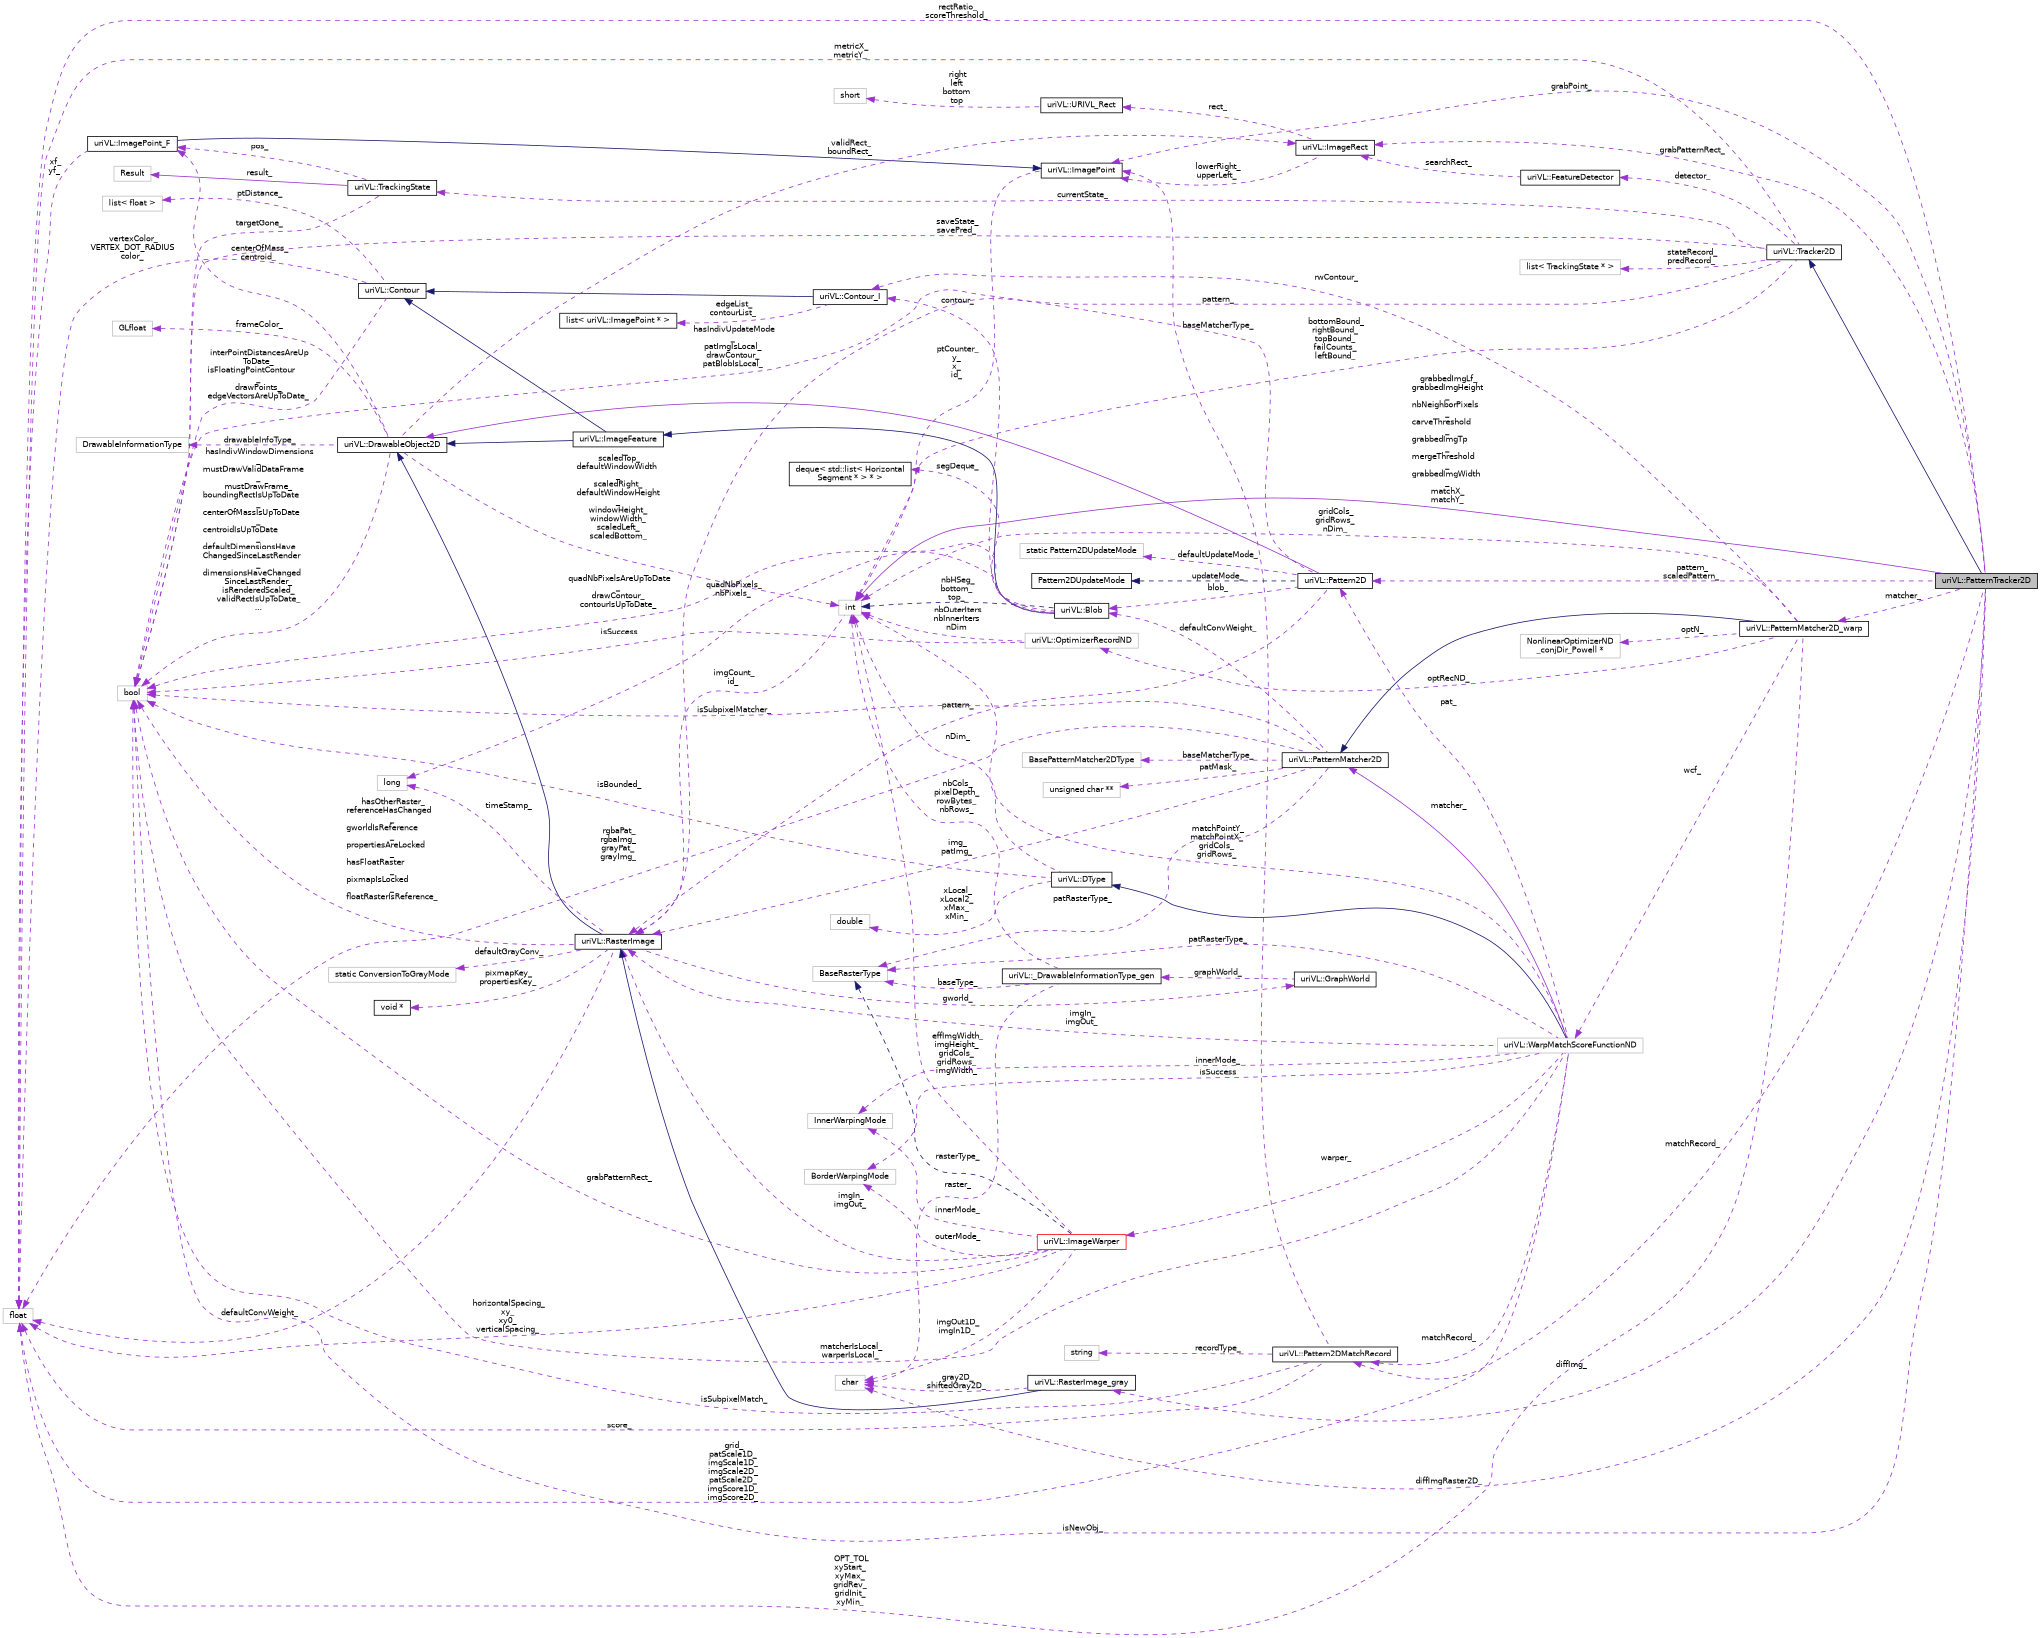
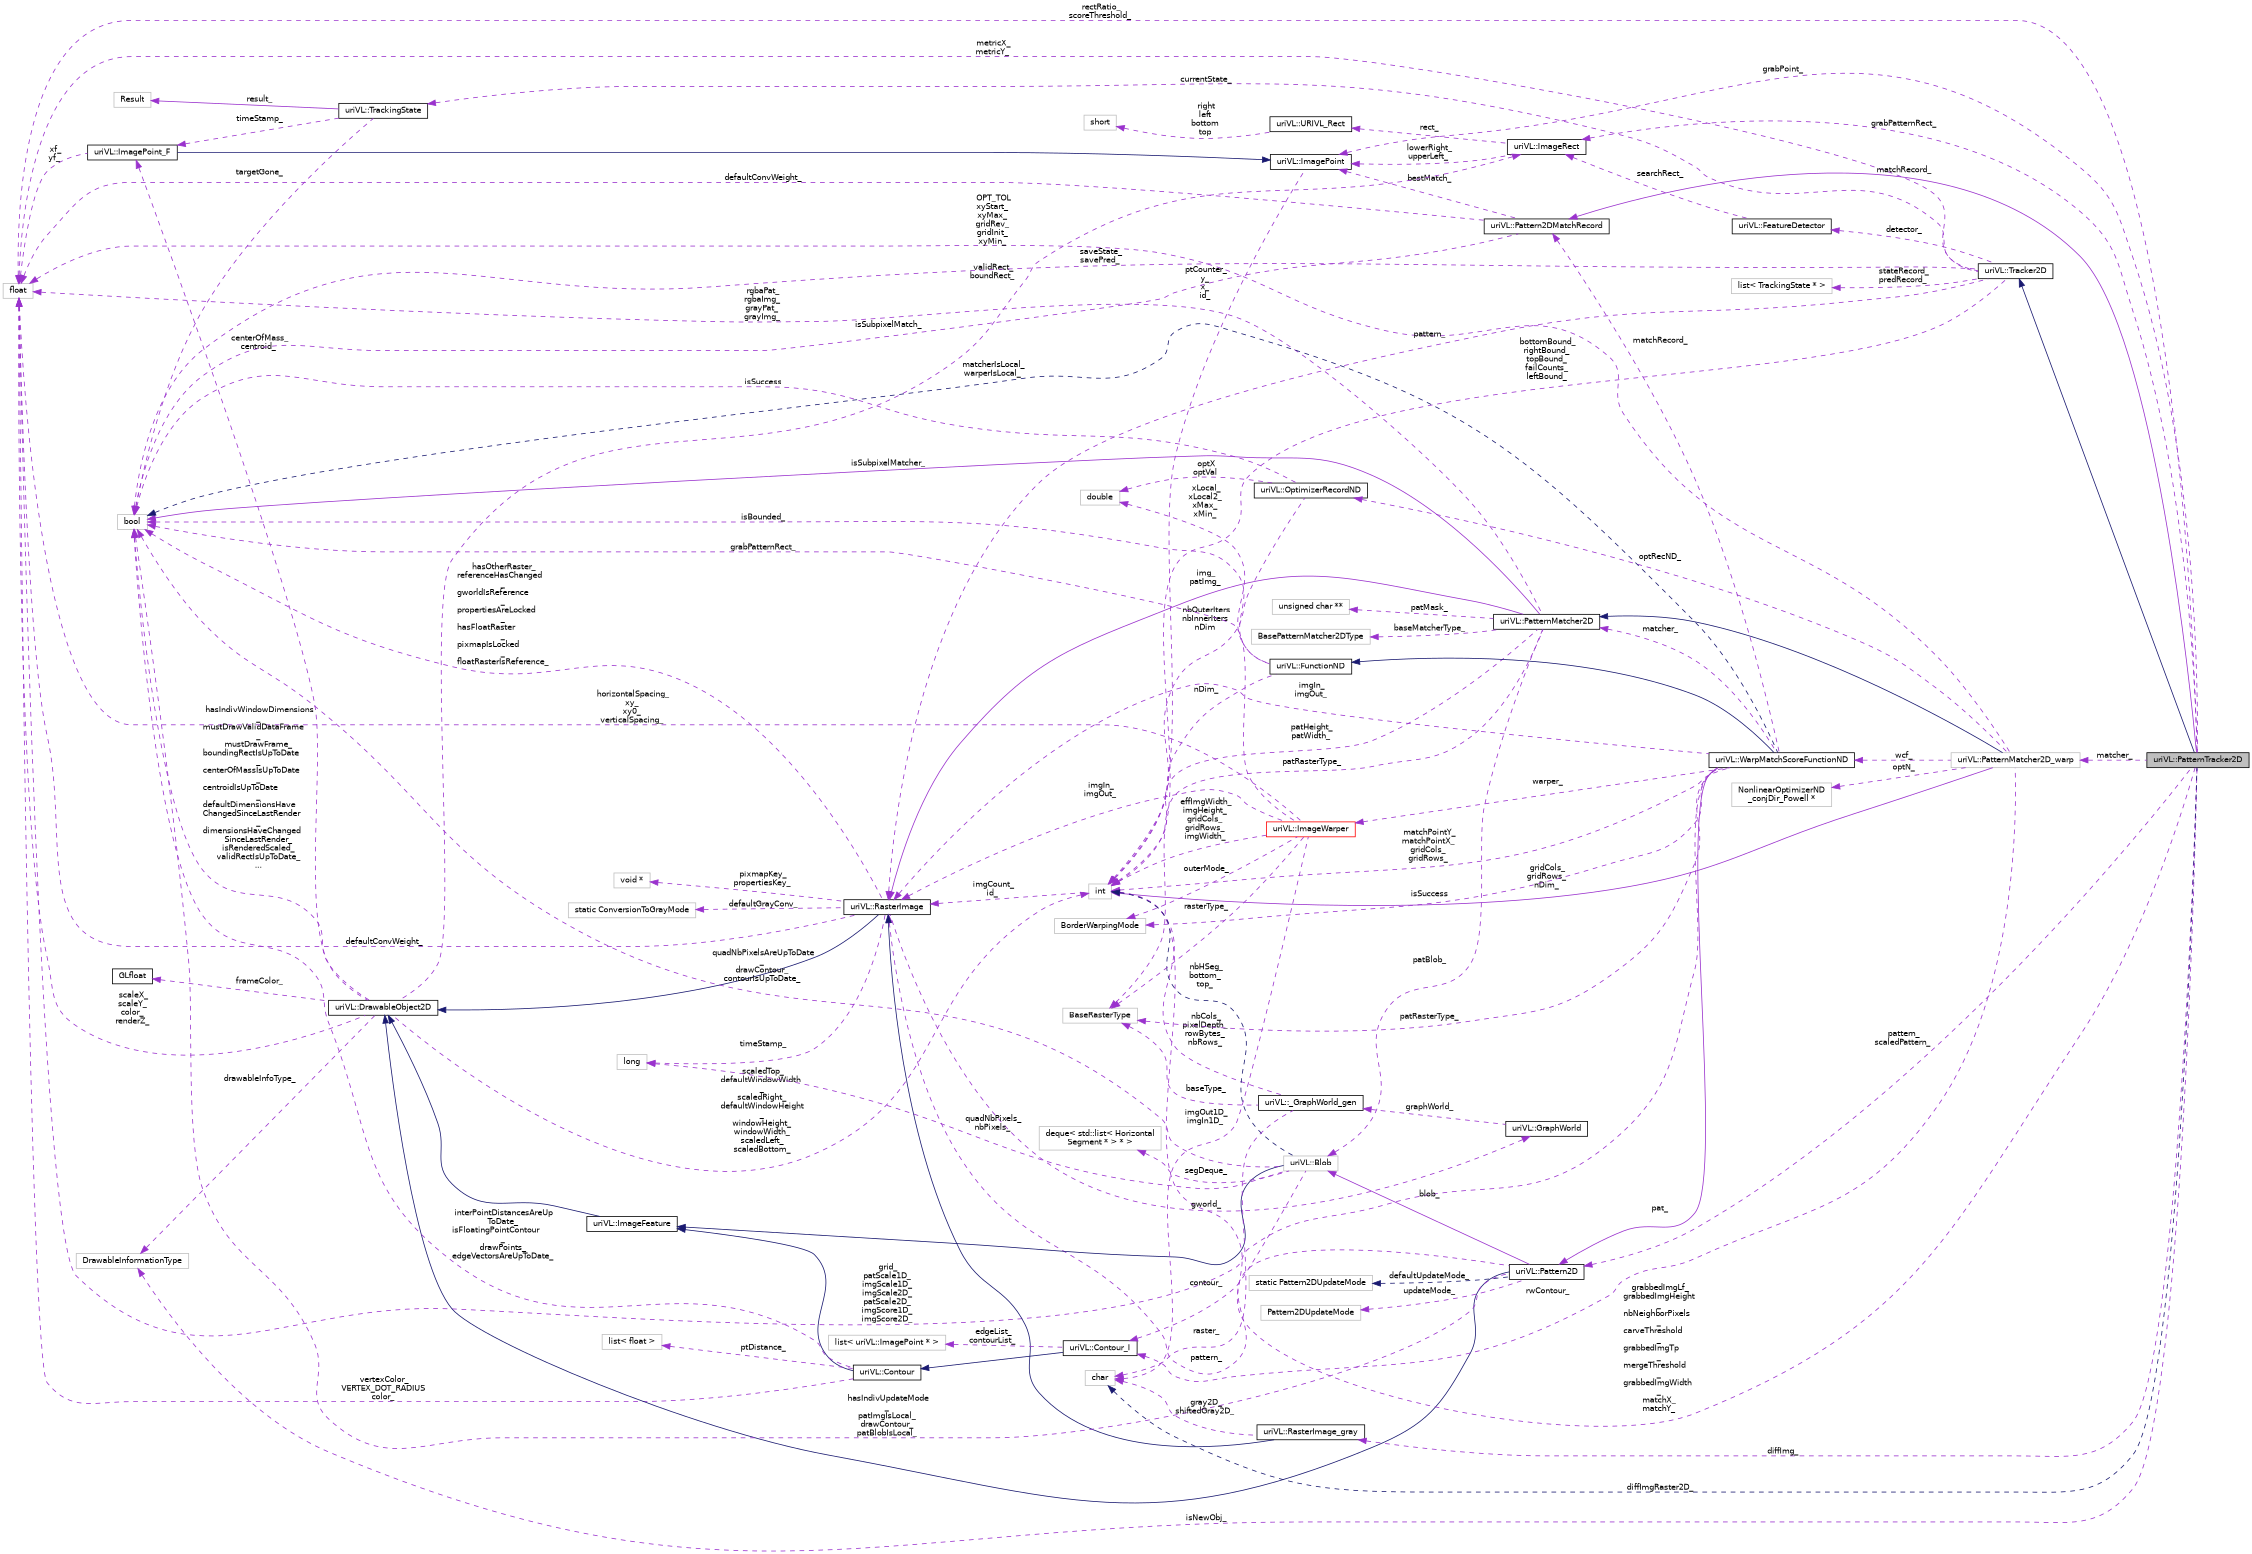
  digraph {
    rankdir=LR
    node [color=grey75 fillcolor=white fontname=Helvetica fontsize=10 shape=record style=filled]
    edge [color=darkorchid3 dir=back fontname=Helvetica fontsize=10 labelfontname=Helvetica labelfontsize=10 style=dashed]
    n1 [color=black fillcolor=grey75 fontcolor=black height=0.2 label="uriVL::PatternTracker2D" width=0.4]
    n2 [color=black height=0.2 label="uriVL::Tracker2D" width=0.4]
    n3 [height=0.2 label="list\< TrackingState * \>" width=0.4]
    n4 [height=0.2 label=float width=0.4]
    n5 [color=black height=0.2 label="uriVL::ImagePoint_F" width=0.4]
    n6 [color=black height=0.2 label="uriVL::RasterImage" width=0.4]
    n7 [color=black height=0.2 label="uriVL::DrawableObject2D" width=0.4]
-   n8 [color=black height=0.2 label="uriVL::PatternMatcher2D_warp" width=0.4]
+   n8 [height=0.2 label="uriVL::PatternMatcher2D_warp" width=0.4]
    n9 [color=black height=0.2 label="uriVL::PatternMatcher2D" width=0.4]
    n10 [color=black height=0.2 label="uriVL::Contour" width=0.4]
-   n11 [height=0.2 label="uriVL::WarpMatchScoreFunctionND" width=0.4]
+   n11 [color=black height=0.2 label="uriVL::WarpMatchScoreFunctionND" width=0.4]
    n12 [color=black height=0.2 label="uriVL::Pattern2DMatchRecord" width=0.4]
    n13 [color=red height=0.2 label="uriVL::ImageWarper" width=0.4]
    n14 [color=black height=0.2 label="uriVL::TrackingState" width=0.4]
    n15 [height=0.2 label=int width=0.4]
    n16 [color=black height=0.2 label="uriVL::Pattern2D" width=0.4]
    n17 [color=black height=0.2 label="uriVL::RasterImage_gray" width=0.4]
    n18 [color=black height=0.2 label="uriVL::ImageFeature" width=0.4]
    n19 [color=black height=0.2 label="uriVL::Contour_I" width=0.4]
    n20 [color=black height=0.2 label="uriVL::ImagePoint" width=0.4]
    n21 [color=black height=0.2 label="uriVL::ImageRect" width=0.4]
    n22 [color=black height=0.2 label="uriVL::FeatureDetector" width=0.4]
-   n23 [color=black height=0.2 label="uriVL::_DrawableInformationType_gen" width=0.4]
-   n24 [color=black height=0.2 label="uriVL::Blob" width=0.4]
-   n25 [height=0.2 label="uriVL::OptimizerRecordND" width=0.4]
-   n26 [color=black height=0.2 label="uriVL::DType" width=0.4]
+   n23 [color=black height=0.2 label="uriVL::_GraphWorld_gen" width=0.4]
+   n24 [height=0.2 label="uriVL::Blob" width=0.4]
+   n25 [color=black height=0.2 label="uriVL::OptimizerRecordND" width=0.4]
+   n26 [color=black height=0.2 label="uriVL::FunctionND" width=0.4]
    n27 [color=black height=0.2 label="uriVL::GraphWorld" width=0.4]
    n28 [height=0.2 label=bool width=0.4]
    n29 [height=0.2 label=Result width=0.4]
    n30 [color=black height=0.2 label="uriVL::URIVL_Rect" width=0.4]
    n31 [height=0.2 label=short width=0.4]
-   n32 [height=0.2 label=GLfloat width=0.4]
+   n32 [color=black height=0.2 label=GLfloat width=0.4]
    n33 [height=0.2 label=DrawableInformationType width=0.4]
    n34 [height=0.2 label=char width=0.4]
    n35 [height=0.2 label=BaseRasterType width=0.4]
    n36 [height=0.2 label="static ConversionToGrayMode" width=0.4]
    n37 [height=0.2 label=long width=0.4]
-   n38 [color=black height=0.2 label="void *" width=0.4]
+   n38 [height=0.2 label="void *" width=0.4]
    n39 [height=0.2 label=BasePatternMatcher2DType width=0.4]
    n40 [height=0.2 label="unsigned char **" width=0.4]
-   n41 [color=black height=0.2 label="deque\< std::list\< Horizontal\lSegment * \> * \>" width=0.4]
+   n41 [height=0.2 label="deque\< std::list\< Horizontal\lSegment * \> * \>" width=0.4]
    n42 [height=0.2 label="list\< float \>" width=0.4]
-   n43 [color=black height=0.2 label="list\< uriVL::ImagePoint * \>" width=0.4]
+   n43 [height=0.2 label="list\< uriVL::ImagePoint * \>" width=0.4]
    n44 [height=0.2 label=double width=0.4]
-   n45 [height=0.2 label=string width=0.4]
    n46 [height=0.2 label="static Pattern2DUpdateMode" width=0.4]
-   n47 [color=black height=0.2 label=Pattern2DUpdateMode width=0.4]
+   n47 [height=0.2 label=Pattern2DUpdateMode width=0.4]
    n48 [height=0.2 label=BorderWarpingMode width=0.4]
-   n49 [height=0.2 label=InnerWarpingMode width=0.4]
    n50 [height=0.2 label="NonlinearOptimizerND\l_conjDir_Powell *" width=0.4]
    n2 -> n1 [color=midnightblue style=solid]
    n3 -> n2 [label=" stateRecord_\npredRecord_"]
    n4 -> n1 [label=" rectRatio_\nscoreThreshold_"]
    n4 -> n2 [label=" metricX_\nmetricY_"]
    n4 -> n5 [label=" xf_\nyf_"]
    n4 -> n6 [label=" defaultConvWeight_"]
+   n4 -> n7 [label=" scaleX_\nscaleY_\ncolor_\nrenderZ_"]
    n4 -> n8 [label=" OPT_TOL\nxyStart_\nxyMax_\ngridRev_\ngridInit_\nxyMin_"]
    n4 -> n9 [label=" rgbaPat_\nrgbaImg_\ngrayPat_\ngrayImg_"]
    n4 -> n10 [label=" vertexColor_\nVERTEX_DOT_RADIUS\ncolor_"]
    n4 -> n11 [label=" grid_\npatScale1D_\nimgScale1D_\nimgScale2D_\npatScale2D_\nimgScore1D_\nimgScore2D_"]
-   n4 -> n12 [label=" score_"]
+   n4 -> n12 [label=" defaultConvWeight_"]
    n4 -> n13 [label=" horizontalSpacing_\nxy_\nxy0_\nverticalSpacing_"]
    n5 -> n7 [label=" centerOfMass_\ncentroid_"]
-   n5 -> n14 [label=" pos_"]
+   n5 -> n14 [label=" timeStamp_"]
    n6 -> n2 [label=" pattern_"]
-   n6 -> n9 [label=" img_\npatImg_"]
+   n6 -> n9 [label=" img_\npatImg_" style=solid]
    n6 -> n11 [label=" imgIn_\nimgOut_"]
    n6 -> n13 [label=" imgIn_\nimgOut_"]
    n6 -> n15 [label=" imgCount_\nid_"]
    n6 -> n16 [label=" pattern_"]
    n6 -> n17 [color=midnightblue style=solid]
    n7 -> n6 [color=midnightblue style=solid]
-   n7 -> n16 [style=solid]
+   n7 -> n16 [color=midnightblue style=solid]
    n7 -> n18 [color=midnightblue style=solid]
    n8 -> n1 [label=" matcher_"]
    n9 -> n8 [color=midnightblue style=solid]
-   n9 -> n11 [label=" matcher_" style=solid]
+   n9 -> n11 [label=" matcher_"]
    n10 -> n19 [color=midnightblue style=solid]
    n11 -> n8 [label=" wcf_"]
-   n12 -> n1 [label=" matchRecord_"]
+   n12 -> n1 [label=" matchRecord_" style=solid]
    n12 -> n11 [label=" matchRecord_"]
    n13 -> n11 [label=" warper_"]
    n14 -> n2 [label=" currentState_"]
-   n15 -> n1 [label=" grabbedImgLf_\ngrabbedImgHeight\l_\nnbNeighborPixels\l_\ncarveThreshold\l_\ngrabbedImgTp\l_\nmergeThreshold\l_\ngrabbedImgWidth\l_\nmatchX_\nmatchY_" style=solid]
+   n15 -> n1 [label=" grabbedImgLf_\ngrabbedImgHeight\l_\nnbNeighborPixels\l_\ncarveThreshold\l_\ngrabbedImgTp\l_\nmergeThreshold\l_\ngrabbedImgWidth\l_\nmatchX_\nmatchY_"]
    n15 -> n2 [label=" bottomBound_\nrightBound_\ntopBound_\nfailCounts_\nleftBound_"]
    n15 -> n7 [label=" scaledTop_\ndefaultWindowWidth\l_\nscaledRight_\ndefaultWindowHeight\l_\nwindowHeight_\nwindowWidth_\nscaledLeft_\nscaledBottom_"]
-   n15 -> n8 [label=" gridCols_\ngridRows_\nnDim_"]
+   n15 -> n8 [label=" gridCols_\ngridRows_\nnDim_" style=solid]
+   n15 -> n9 [label=" patHeight_\npatWidth_"]
    n15 -> n11 [label=" matchPointY_\nmatchPointX_\ngridCols_\ngridRows_"]
    n15 -> n13 [label=" effImgWidth_\nimgHeight_\ngridCols_\ngridRows_\nimgWidth_"]
    n15 -> n20 [label=" ptCounter_\ny_\nx_\nid_"]
    n15 -> n23 [label=" nbCols_\npixelDepth_\nrowBytes_\nnbRows_"]
    n15 -> n24 [color=midnightblue label=" nbHSeg_\nbottom_\ntop_"]
    n15 -> n25 [label=" nbOuterIters\nnbInnerIters\nnDim"]
    n15 -> n26 [label=" nDim_"]
    n16 -> n1 [label=" pattern_\nscaledPattern_"]
-   n16 -> n11 [label=" pat_"]
+   n16 -> n11 [label=" pat_" style=solid]
    n17 -> n1 [label=" diffImg_"]
-   n10 -> n18 [color=midnightblue style=solid]
+   n18 -> n10 [color=midnightblue style=solid]
    n18 -> n24 [color=midnightblue style=solid]
    n19 -> n8 [label=" rwContour_"]
    n19 -> n24 [label=" contour_"]
    n20 -> n1 [label=" grabPoint_"]
    n20 -> n5 [color=midnightblue style=solid]
-   n20 -> n12 [label=" baseMatcherType_"]
+   n20 -> n12 [label=" bestMatch_"]
    n20 -> n21 [label=" lowerRight_\nupperLeft_"]
    n21 -> n1 [label=" grabPatternRect_"]
    n21 -> n7 [label=" validRect_\nboundRect_"]
    n21 -> n22 [label=" searchRect_"]
    n22 -> n2 [label=" detector_"]
    n23 -> n27 [label=" graphWorld_"]
-   n24 -> n9 [label=" defaultConvWeight_"]
-   n24 -> n16 [label=" blob_"]
+   n24 -> n9 [label=" patBlob_"]
+   n24 -> n16 [label=" blob_" style=solid]
    n25 -> n8 [label=" optRecND_"]
    n26 -> n11 [color=midnightblue style=solid]
    n27 -> n6 [label=" gworld_"]
-   n28 -> n1 [label=" isNewObj_"]
+   n33 -> n1 [label=" isNewObj_"]
    n28 -> n2 [label=" saveState_\nsavePred_"]
    n28 -> n6 [label=" hasOtherRaster_\nreferenceHasChanged\l_\ngworldIsReference\l_\npropertiesAreLocked\l_\nhasFloatRaster\l_\npixmapIsLocked\l_\nfloatRasterIsReference_"]
    n28 -> n7 [label=" hasIndivWindowDimensions\l_\nmustDrawValidDataFrame\l_\nmustDrawFrame_\nboundingRectIsUpToDate\l_\ncenterOfMassIsUpToDate\l_\ncentroidIsUpToDate\l_\ndefaultDimensionsHave\lChangedSinceLastRender\l_\ndimensionsHaveChanged\lSinceLastRender_\nisRenderedScaled_\nvalidRectIsUpToDate_\n..."]
-   n28 -> n9 [label=" isSubpixelMatcher_"]
+   n28 -> n9 [label=" isSubpixelMatcher_" style=solid]
    n28 -> n10 [label=" interPointDistancesAreUp\lToDate_\nisFloatingPointContour\l_\ndrawPoints_\nedgeVectorsAreUpToDate_"]
-   n28 -> n11 [label=" matcherIsLocal_\nwarperIsLocal_"]
+   n28 -> n11 [color=midnightblue label=" matcherIsLocal_\nwarperIsLocal_"]
    n28 -> n12 [label=" isSubpixelMatch_"]
    n28 -> n13 [label=" grabPatternRect_"]
    n28 -> n14 [label=" targetGone_"]
    n28 -> n16 [label=" hasIndivUpdateMode\l_\npatImgIsLocal_\ndrawContour_\npatBlobIsLocal_"]
    n28 -> n24 [label=" quadNbPixelsAreUpToDate\l_\ndrawContour_\ncontourIsUpToDate_"]
    n28 -> n25 [label=" isSuccess"]
    n28 -> n26 [label=" isBounded_"]
    n29 -> n14 [label=" result_" style=solid]
    n30 -> n21 [label=" rect_"]
    n31 -> n30 [label=" right\nleft\nbottom\ntop"]
    n32 -> n7 [label=" frameColor_"]
    n33 -> n7 [label=" drawableInfoType_"]
-   n34 -> n1 [label=" diffImgRaster2D_"]
+   n34 -> n1 [color=midnightblue label=" diffImgRaster2D_"]
    n34 -> n13 [label=" imgOut1D_\nimgIn1D_"]
    n34 -> n17 [label=" gray2D_\nshiftedGray2D_"]
    n34 -> n23 [label=" raster_"]
    n35 -> n9 [label=" patRasterType_"]
    n35 -> n11 [label=" patRasterType_"]
-   n35 -> n13 [color=midnightblue label=" rasterType_"]
+   n35 -> n13 [label=" rasterType_"]
    n35 -> n23 [label=" baseType_"]
    n36 -> n6 [label=" defaultGrayConv_"]
    n37 -> n6 [label=" timeStamp_"]
    n37 -> n24 [label=" quadNbPixels_\nnbPixels_"]
    n38 -> n6 [label=" pixmapKey_\npropertiesKey_"]
    n39 -> n9 [label=" baseMatcherType_"]
    n40 -> n9 [label=" patMask_"]
    n41 -> n24 [label=" segDeque_"]
    n42 -> n10 [label=" ptDistance_"]
    n43 -> n19 [label=" edgeList_\ncontourList_"]
+   n44 -> n25 [label=" optX\noptVal"]
    n44 -> n26 [label=" xLocal_\nxLocal2_\nxMax_\nxMin_"]
-   n45 -> n12 [label=" recordType_"]
-   n46 -> n16 [label=" defaultUpdateMode_"]
-   n47 -> n16 [color=midnightblue label=" updateMode_"]
+   n46 -> n16 [color=midnightblue label=" defaultUpdateMode_"]
+   n47 -> n16 [label=" updateMode_"]
    n48 -> n11 [label=" isSuccess"]
    n48 -> n13 [label=" outerMode_"]
-   n49 -> n11 [label=" innerMode_"]
-   n49 -> n13 [label=" innerMode_"]
    n50 -> n8 [label=" optN_"]
  }
